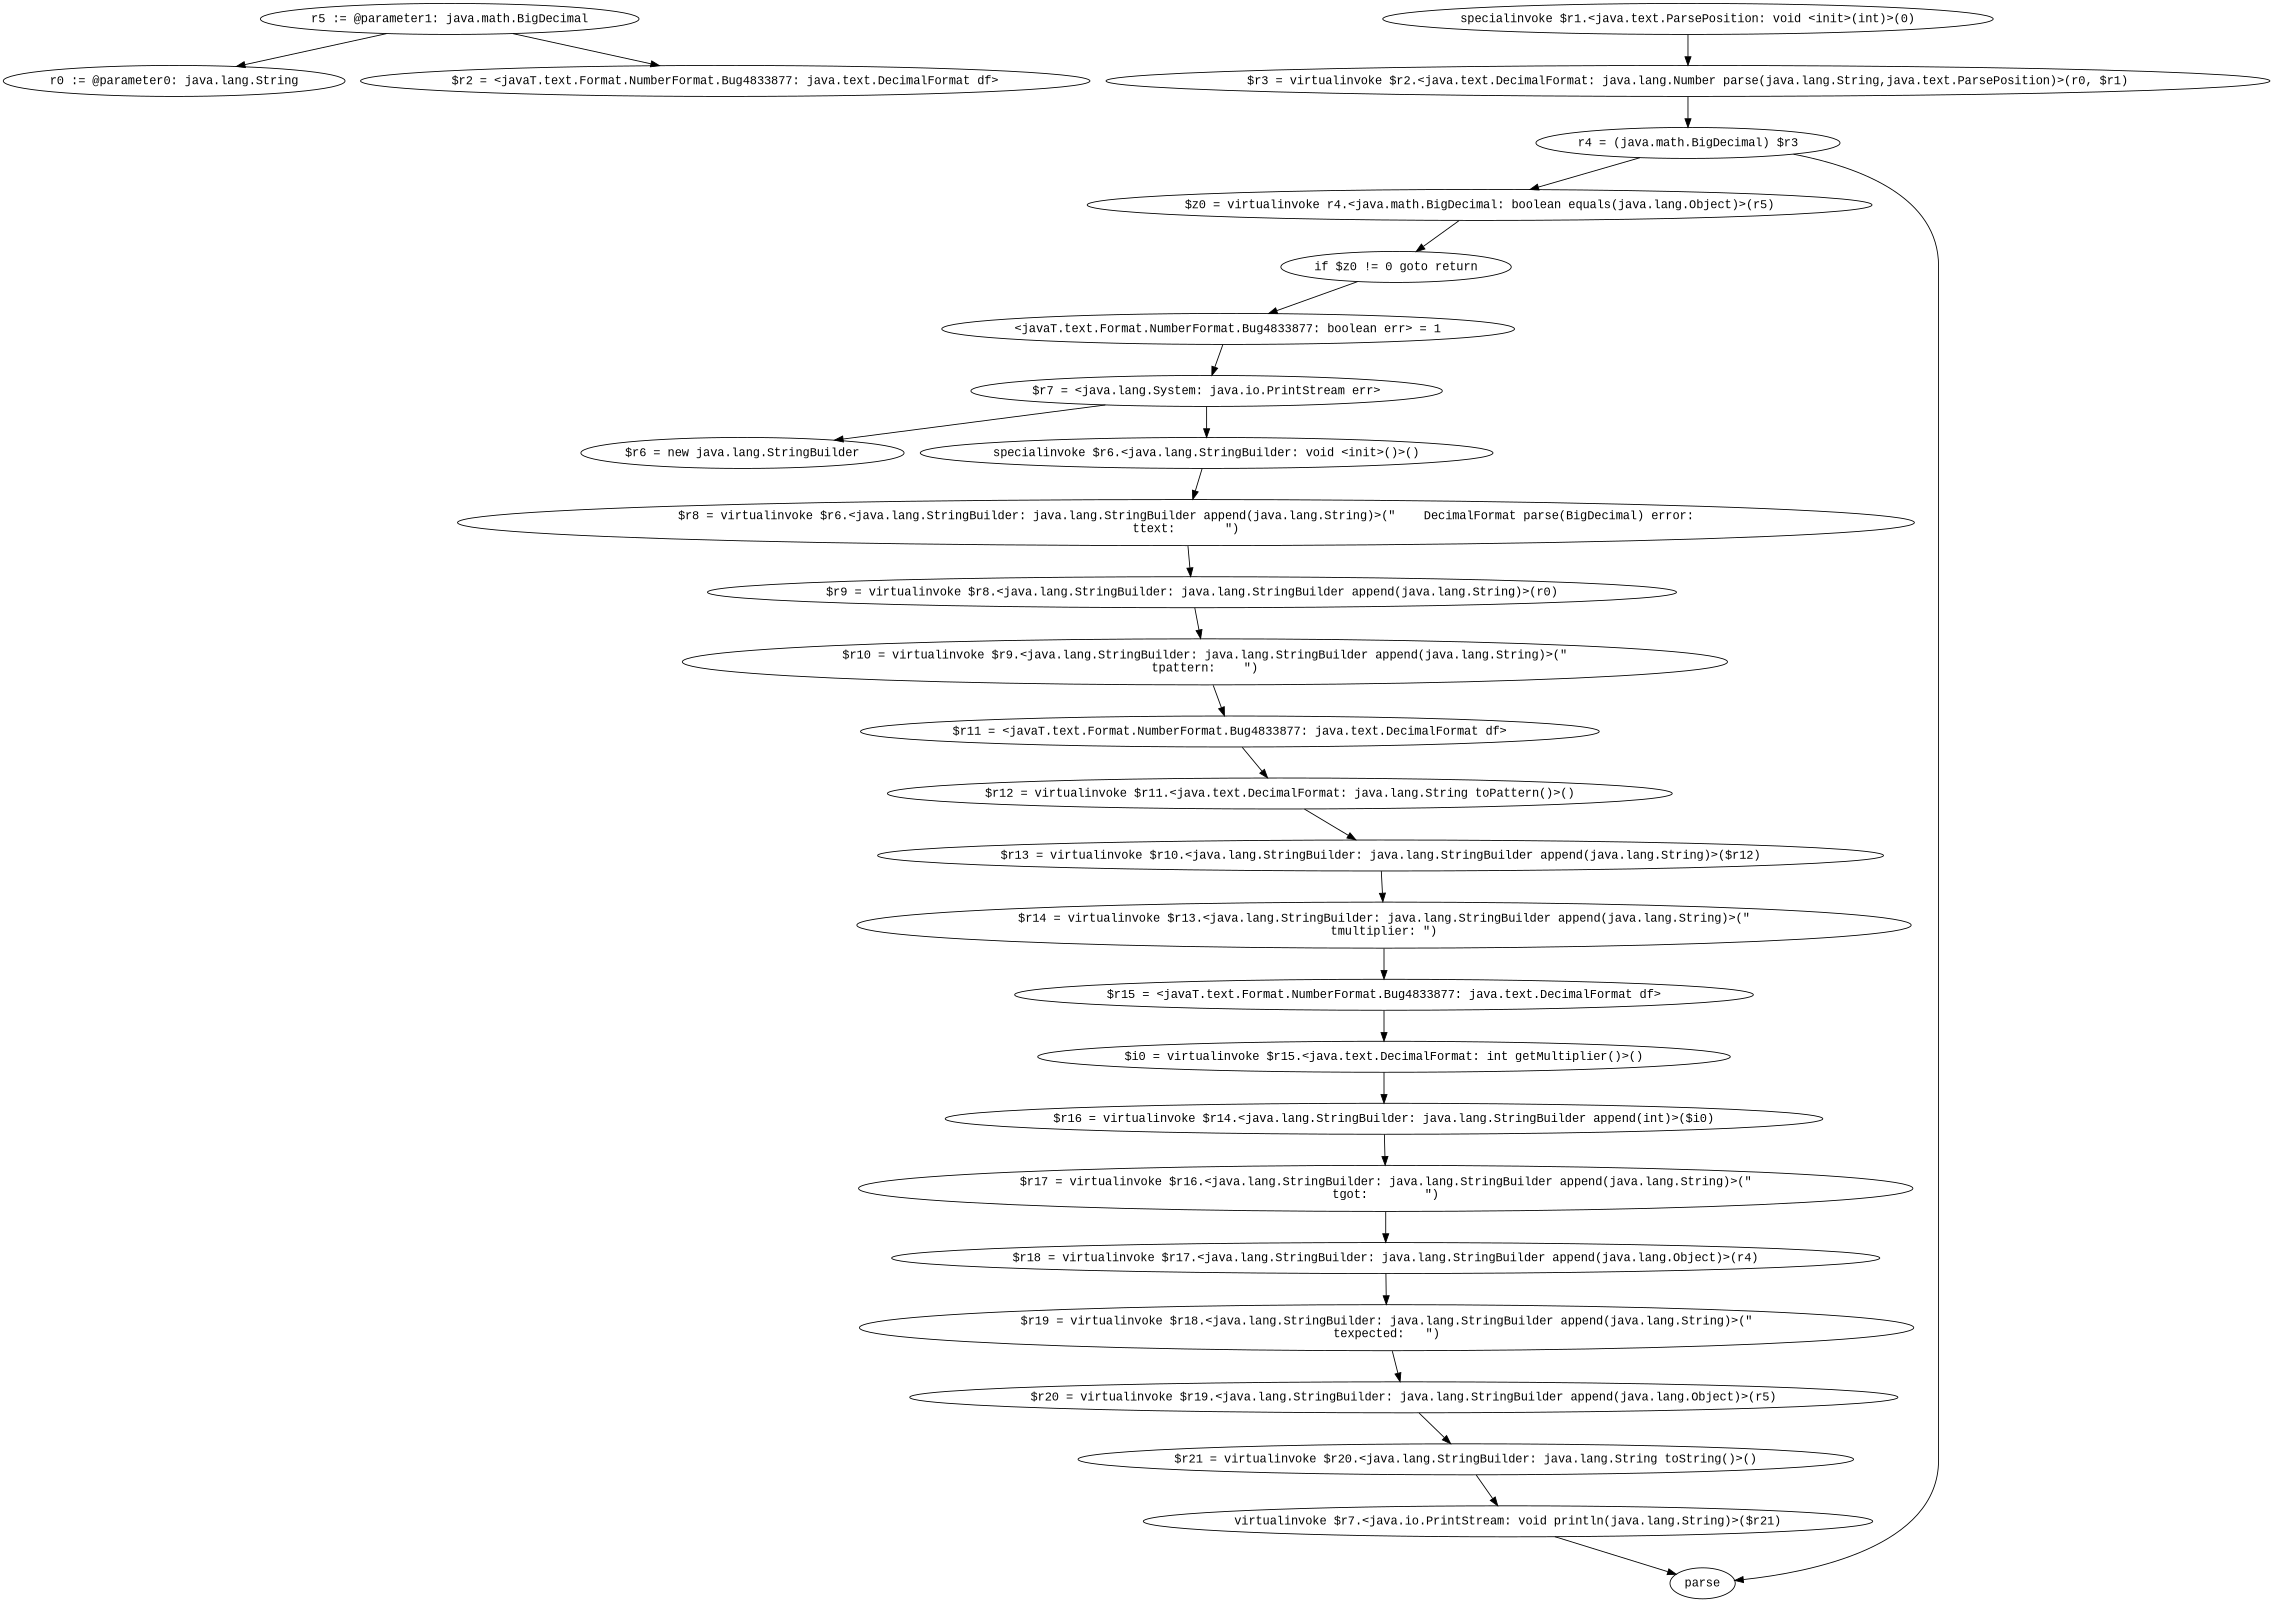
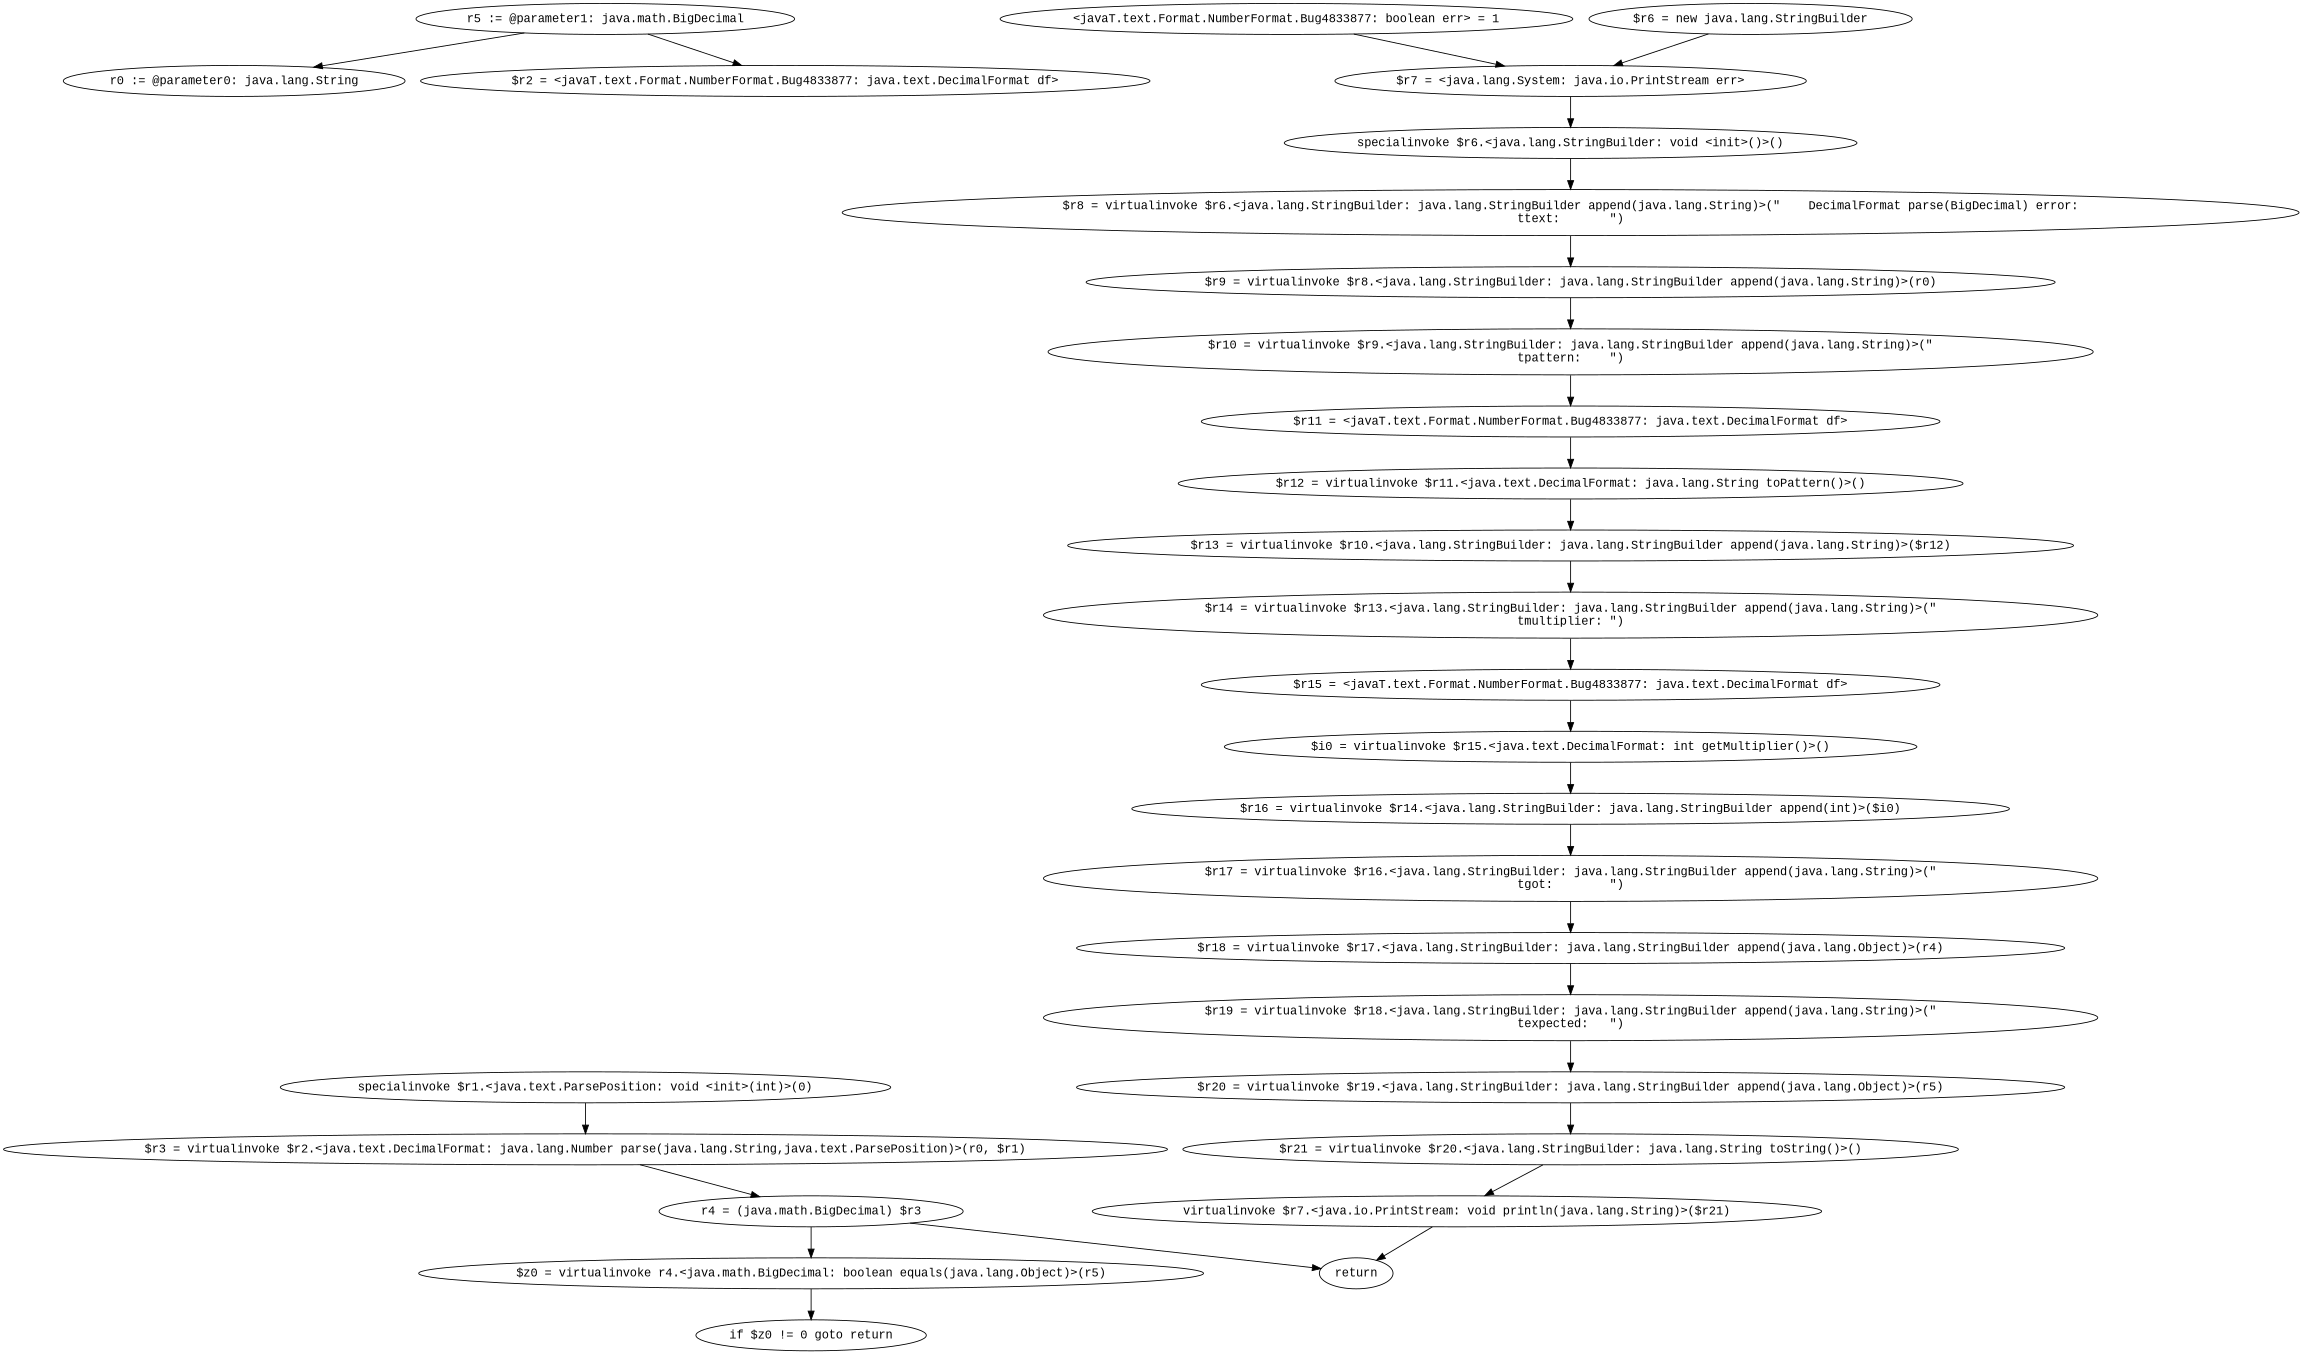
  digraph {
    fontname="Liberation Mono"
    node [fontname="Liberation Mono"]
    edge [fontname="Liberation Mono"]
    "r5 := @parameter1: java.math.BigDecimal"
    "r0 := @parameter0: java.lang.String"
    "$r2 = <javaT.text.Format.NumberFormat.Bug4833877: java.text.DecimalFormat df>"
    "specialinvoke $r1.<java.text.ParsePosition: void <init>(int)>(0)"
    "$r3 = virtualinvoke $r2.<java.text.DecimalFormat: java.lang.Number parse(java.lang.String,java.text.ParsePosition)>(r0, $r1)"
    "r4 = (java.math.BigDecimal) $r3"
    "$z0 = virtualinvoke r4.<java.math.BigDecimal: boolean equals(java.lang.Object)>(r5)"
-   return [label=parse]
+   return
    "if $z0 != 0 goto return"
    "<javaT.text.Format.NumberFormat.Bug4833877: boolean err> = 1"
    "$r7 = <java.lang.System: java.io.PrintStream err>"
    "$r6 = new java.lang.StringBuilder"
    "specialinvoke $r6.<java.lang.StringBuilder: void <init>()>()"
    "$r8 = virtualinvoke $r6.<java.lang.StringBuilder: java.lang.StringBuilder append(java.lang.String)>(\"    DecimalFormat parse(BigDecimal) error:\n\ttext:       \")"
    "$r9 = virtualinvoke $r8.<java.lang.StringBuilder: java.lang.StringBuilder append(java.lang.String)>(r0)"
    "$r10 = virtualinvoke $r9.<java.lang.StringBuilder: java.lang.StringBuilder append(java.lang.String)>(\"\n\tpattern:    \")"
    "$r11 = <javaT.text.Format.NumberFormat.Bug4833877: java.text.DecimalFormat df>"
    "$r12 = virtualinvoke $r11.<java.text.DecimalFormat: java.lang.String toPattern()>()"
    "$r13 = virtualinvoke $r10.<java.lang.StringBuilder: java.lang.StringBuilder append(java.lang.String)>($r12)"
    "$r14 = virtualinvoke $r13.<java.lang.StringBuilder: java.lang.StringBuilder append(java.lang.String)>(\"\n\tmultiplier: \")"
    "$r15 = <javaT.text.Format.NumberFormat.Bug4833877: java.text.DecimalFormat df>"
    "$i0 = virtualinvoke $r15.<java.text.DecimalFormat: int getMultiplier()>()"
    "$r16 = virtualinvoke $r14.<java.lang.StringBuilder: java.lang.StringBuilder append(int)>($i0)"
    "$r17 = virtualinvoke $r16.<java.lang.StringBuilder: java.lang.StringBuilder append(java.lang.String)>(\"\n\tgot:        \")"
    "$r18 = virtualinvoke $r17.<java.lang.StringBuilder: java.lang.StringBuilder append(java.lang.Object)>(r4)"
    "$r19 = virtualinvoke $r18.<java.lang.StringBuilder: java.lang.StringBuilder append(java.lang.String)>(\"\n\texpected:   \")"
    "$r20 = virtualinvoke $r19.<java.lang.StringBuilder: java.lang.StringBuilder append(java.lang.Object)>(r5)"
    "$r21 = virtualinvoke $r20.<java.lang.StringBuilder: java.lang.String toString()>()"
    "virtualinvoke $r7.<java.io.PrintStream: void println(java.lang.String)>($r21)"
    "r5 := @parameter1: java.math.BigDecimal" -> "r0 := @parameter0: java.lang.String"
    "r5 := @parameter1: java.math.BigDecimal" -> "$r2 = <javaT.text.Format.NumberFormat.Bug4833877: java.text.DecimalFormat df>"
    "specialinvoke $r1.<java.text.ParsePosition: void <init>(int)>(0)" -> "$r3 = virtualinvoke $r2.<java.text.DecimalFormat: java.lang.Number parse(java.lang.String,java.text.ParsePosition)>(r0, $r1)"
    "$r3 = virtualinvoke $r2.<java.text.DecimalFormat: java.lang.Number parse(java.lang.String,java.text.ParsePosition)>(r0, $r1)" -> "r4 = (java.math.BigDecimal) $r3"
    "r4 = (java.math.BigDecimal) $r3" -> "$z0 = virtualinvoke r4.<java.math.BigDecimal: boolean equals(java.lang.Object)>(r5)"
    "r4 = (java.math.BigDecimal) $r3" -> return
    "$z0 = virtualinvoke r4.<java.math.BigDecimal: boolean equals(java.lang.Object)>(r5)" -> "if $z0 != 0 goto return"
-   "if $z0 != 0 goto return" -> "<javaT.text.Format.NumberFormat.Bug4833877: boolean err> = 1"
    "<javaT.text.Format.NumberFormat.Bug4833877: boolean err> = 1" -> "$r7 = <java.lang.System: java.io.PrintStream err>"
-   "$r7 = <java.lang.System: java.io.PrintStream err>" -> "$r6 = new java.lang.StringBuilder"
+   "$r6 = new java.lang.StringBuilder" -> "$r7 = <java.lang.System: java.io.PrintStream err>"
    "$r7 = <java.lang.System: java.io.PrintStream err>" -> "specialinvoke $r6.<java.lang.StringBuilder: void <init>()>()"
    "specialinvoke $r6.<java.lang.StringBuilder: void <init>()>()" -> "$r8 = virtualinvoke $r6.<java.lang.StringBuilder: java.lang.StringBuilder append(java.lang.String)>(\"    DecimalFormat parse(BigDecimal) error:\n\ttext:       \")"
    "$r8 = virtualinvoke $r6.<java.lang.StringBuilder: java.lang.StringBuilder append(java.lang.String)>(\"    DecimalFormat parse(BigDecimal) error:\n\ttext:       \")" -> "$r9 = virtualinvoke $r8.<java.lang.StringBuilder: java.lang.StringBuilder append(java.lang.String)>(r0)"
    "$r9 = virtualinvoke $r8.<java.lang.StringBuilder: java.lang.StringBuilder append(java.lang.String)>(r0)" -> "$r10 = virtualinvoke $r9.<java.lang.StringBuilder: java.lang.StringBuilder append(java.lang.String)>(\"\n\tpattern:    \")"
    "$r10 = virtualinvoke $r9.<java.lang.StringBuilder: java.lang.StringBuilder append(java.lang.String)>(\"\n\tpattern:    \")" -> "$r11 = <javaT.text.Format.NumberFormat.Bug4833877: java.text.DecimalFormat df>"
    "$r11 = <javaT.text.Format.NumberFormat.Bug4833877: java.text.DecimalFormat df>" -> "$r12 = virtualinvoke $r11.<java.text.DecimalFormat: java.lang.String toPattern()>()"
    "$r12 = virtualinvoke $r11.<java.text.DecimalFormat: java.lang.String toPattern()>()" -> "$r13 = virtualinvoke $r10.<java.lang.StringBuilder: java.lang.StringBuilder append(java.lang.String)>($r12)"
    "$r13 = virtualinvoke $r10.<java.lang.StringBuilder: java.lang.StringBuilder append(java.lang.String)>($r12)" -> "$r14 = virtualinvoke $r13.<java.lang.StringBuilder: java.lang.StringBuilder append(java.lang.String)>(\"\n\tmultiplier: \")"
    "$r14 = virtualinvoke $r13.<java.lang.StringBuilder: java.lang.StringBuilder append(java.lang.String)>(\"\n\tmultiplier: \")" -> "$r15 = <javaT.text.Format.NumberFormat.Bug4833877: java.text.DecimalFormat df>"
    "$r15 = <javaT.text.Format.NumberFormat.Bug4833877: java.text.DecimalFormat df>" -> "$i0 = virtualinvoke $r15.<java.text.DecimalFormat: int getMultiplier()>()"
    "$i0 = virtualinvoke $r15.<java.text.DecimalFormat: int getMultiplier()>()" -> "$r16 = virtualinvoke $r14.<java.lang.StringBuilder: java.lang.StringBuilder append(int)>($i0)"
    "$r16 = virtualinvoke $r14.<java.lang.StringBuilder: java.lang.StringBuilder append(int)>($i0)" -> "$r17 = virtualinvoke $r16.<java.lang.StringBuilder: java.lang.StringBuilder append(java.lang.String)>(\"\n\tgot:        \")"
    "$r17 = virtualinvoke $r16.<java.lang.StringBuilder: java.lang.StringBuilder append(java.lang.String)>(\"\n\tgot:        \")" -> "$r18 = virtualinvoke $r17.<java.lang.StringBuilder: java.lang.StringBuilder append(java.lang.Object)>(r4)"
    "$r18 = virtualinvoke $r17.<java.lang.StringBuilder: java.lang.StringBuilder append(java.lang.Object)>(r4)" -> "$r19 = virtualinvoke $r18.<java.lang.StringBuilder: java.lang.StringBuilder append(java.lang.String)>(\"\n\texpected:   \")"
    "$r19 = virtualinvoke $r18.<java.lang.StringBuilder: java.lang.StringBuilder append(java.lang.String)>(\"\n\texpected:   \")" -> "$r20 = virtualinvoke $r19.<java.lang.StringBuilder: java.lang.StringBuilder append(java.lang.Object)>(r5)"
    "$r20 = virtualinvoke $r19.<java.lang.StringBuilder: java.lang.StringBuilder append(java.lang.Object)>(r5)" -> "$r21 = virtualinvoke $r20.<java.lang.StringBuilder: java.lang.String toString()>()"
    "$r21 = virtualinvoke $r20.<java.lang.StringBuilder: java.lang.String toString()>()" -> "virtualinvoke $r7.<java.io.PrintStream: void println(java.lang.String)>($r21)"
    "virtualinvoke $r7.<java.io.PrintStream: void println(java.lang.String)>($r21)" -> return
  }
